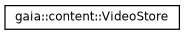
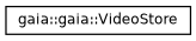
  digraph {
    rankdir=LR
-   n1 [color=black fillcolor=white fontname=Helvetica fontsize=10 height=0.2 label="gaia::content::VideoStore" shape=record style=filled width=0.4]
+   n1 [color=black fillcolor=white fontname=Helvetica fontsize=10 height=0.2 label="gaia::gaia::VideoStore" shape=record style=filled width=0.4]
  }
